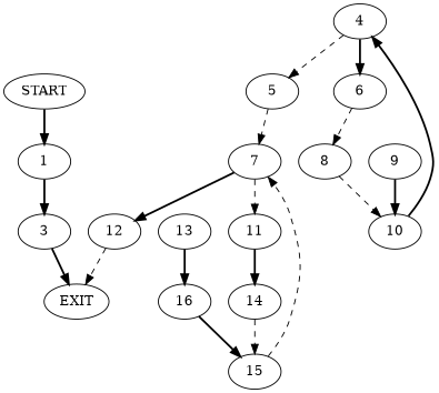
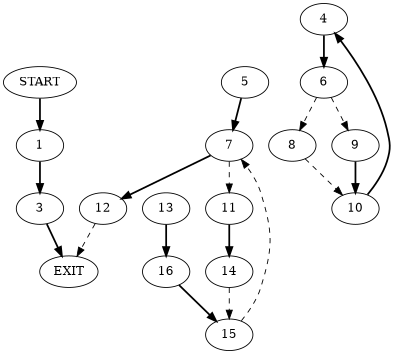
  digraph {
    edge [style=bold]
    n1 [label=START]
    1
    3
    n4 [label=EXIT]
    4
    5
    6
    7
    8
    9
    11
    12
    10
    14
    13
    16
    15
    n1 -> 1
    1 -> 3
    3 -> n4
-   4 -> 5 [style=dashed]
    4 -> 6
-   5 -> 7 [style=dashed]
+   5 -> 7
    6 -> 8 [style=dashed]
+   6 -> 9 [style=dashed]
    7 -> 11 [style=dashed]
    7 -> 12
    8 -> 10 [style=dashed]
    9 -> 10
    11 -> 14
    12 -> n4 [style=dashed]
    10 -> 4
    14 -> 15 [style=dashed]
    13 -> 16
    16 -> 15
    15 -> 7 [style=dashed]
  }
